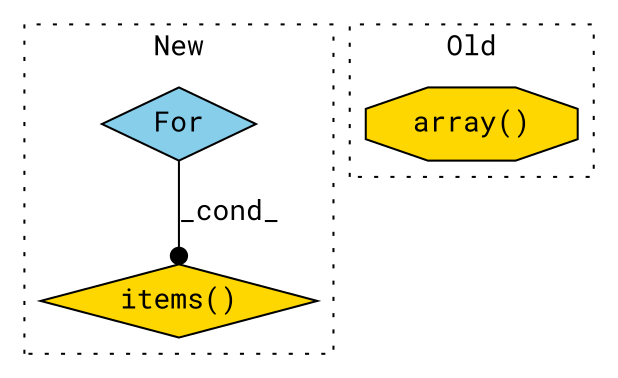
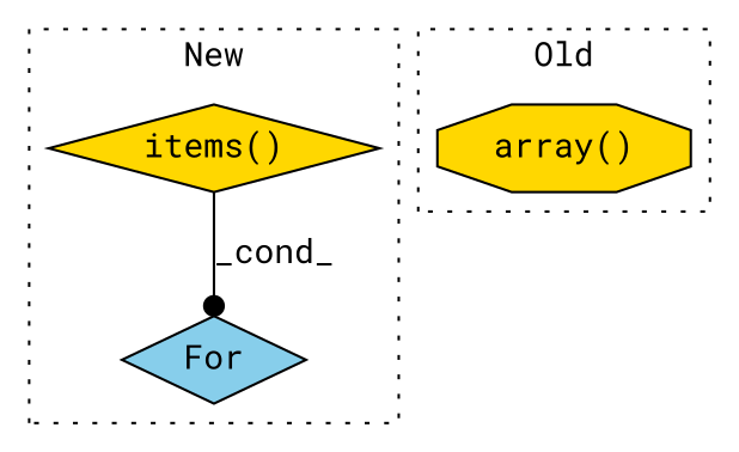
  digraph {
    fontname="Roboto Mono"
    node [a=75 shape=diamond style=filled fillcolor=gold fontname="Roboto Mono"]
    n1 [l=13 label="items()" s=5558]
    n2 [a=107 l="4,26" label=For s="5593,5631" fillcolor=skyblue]
    n3 [l="9,1" label="array()" s="3184,3260" shape=octagon]
    subgraph cluster_1 {
      label=New
      style=dotted
      n1
      n2
    }
    subgraph cluster_2 {
      label=Old
      style=dotted
      n3
    }
-   n2 -> n1 [label=_cond_ color=black arrowhead=dot fontname="Roboto Mono"]
+   n1 -> n2 [label=_cond_ color=black arrowhead=dot fontname="Roboto Mono"]
  }
